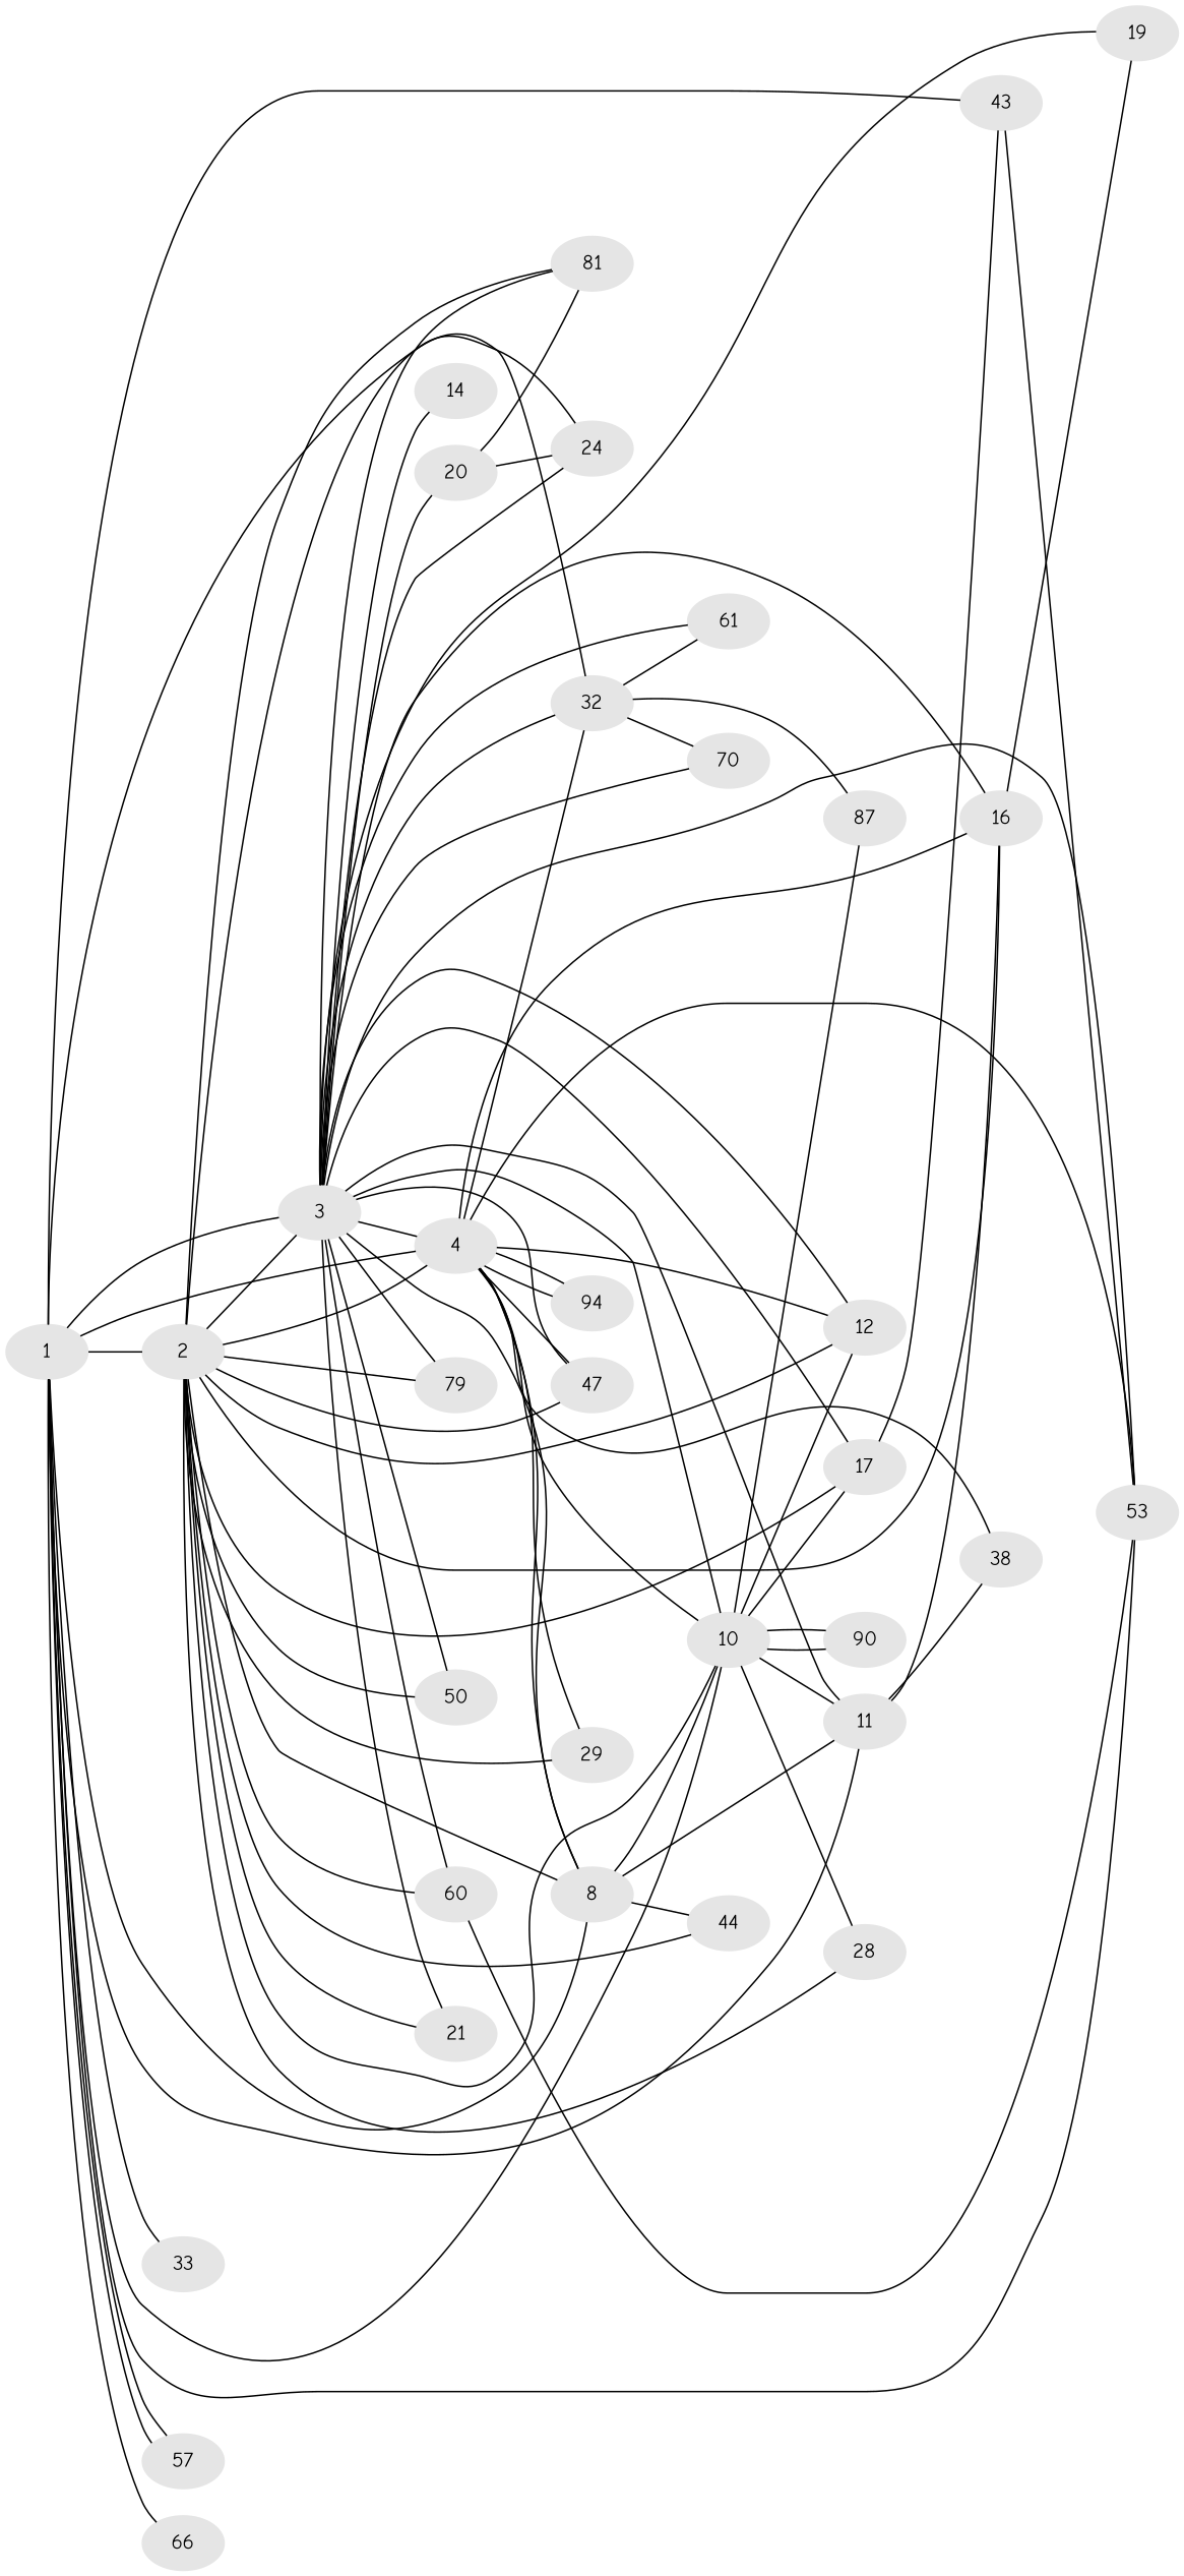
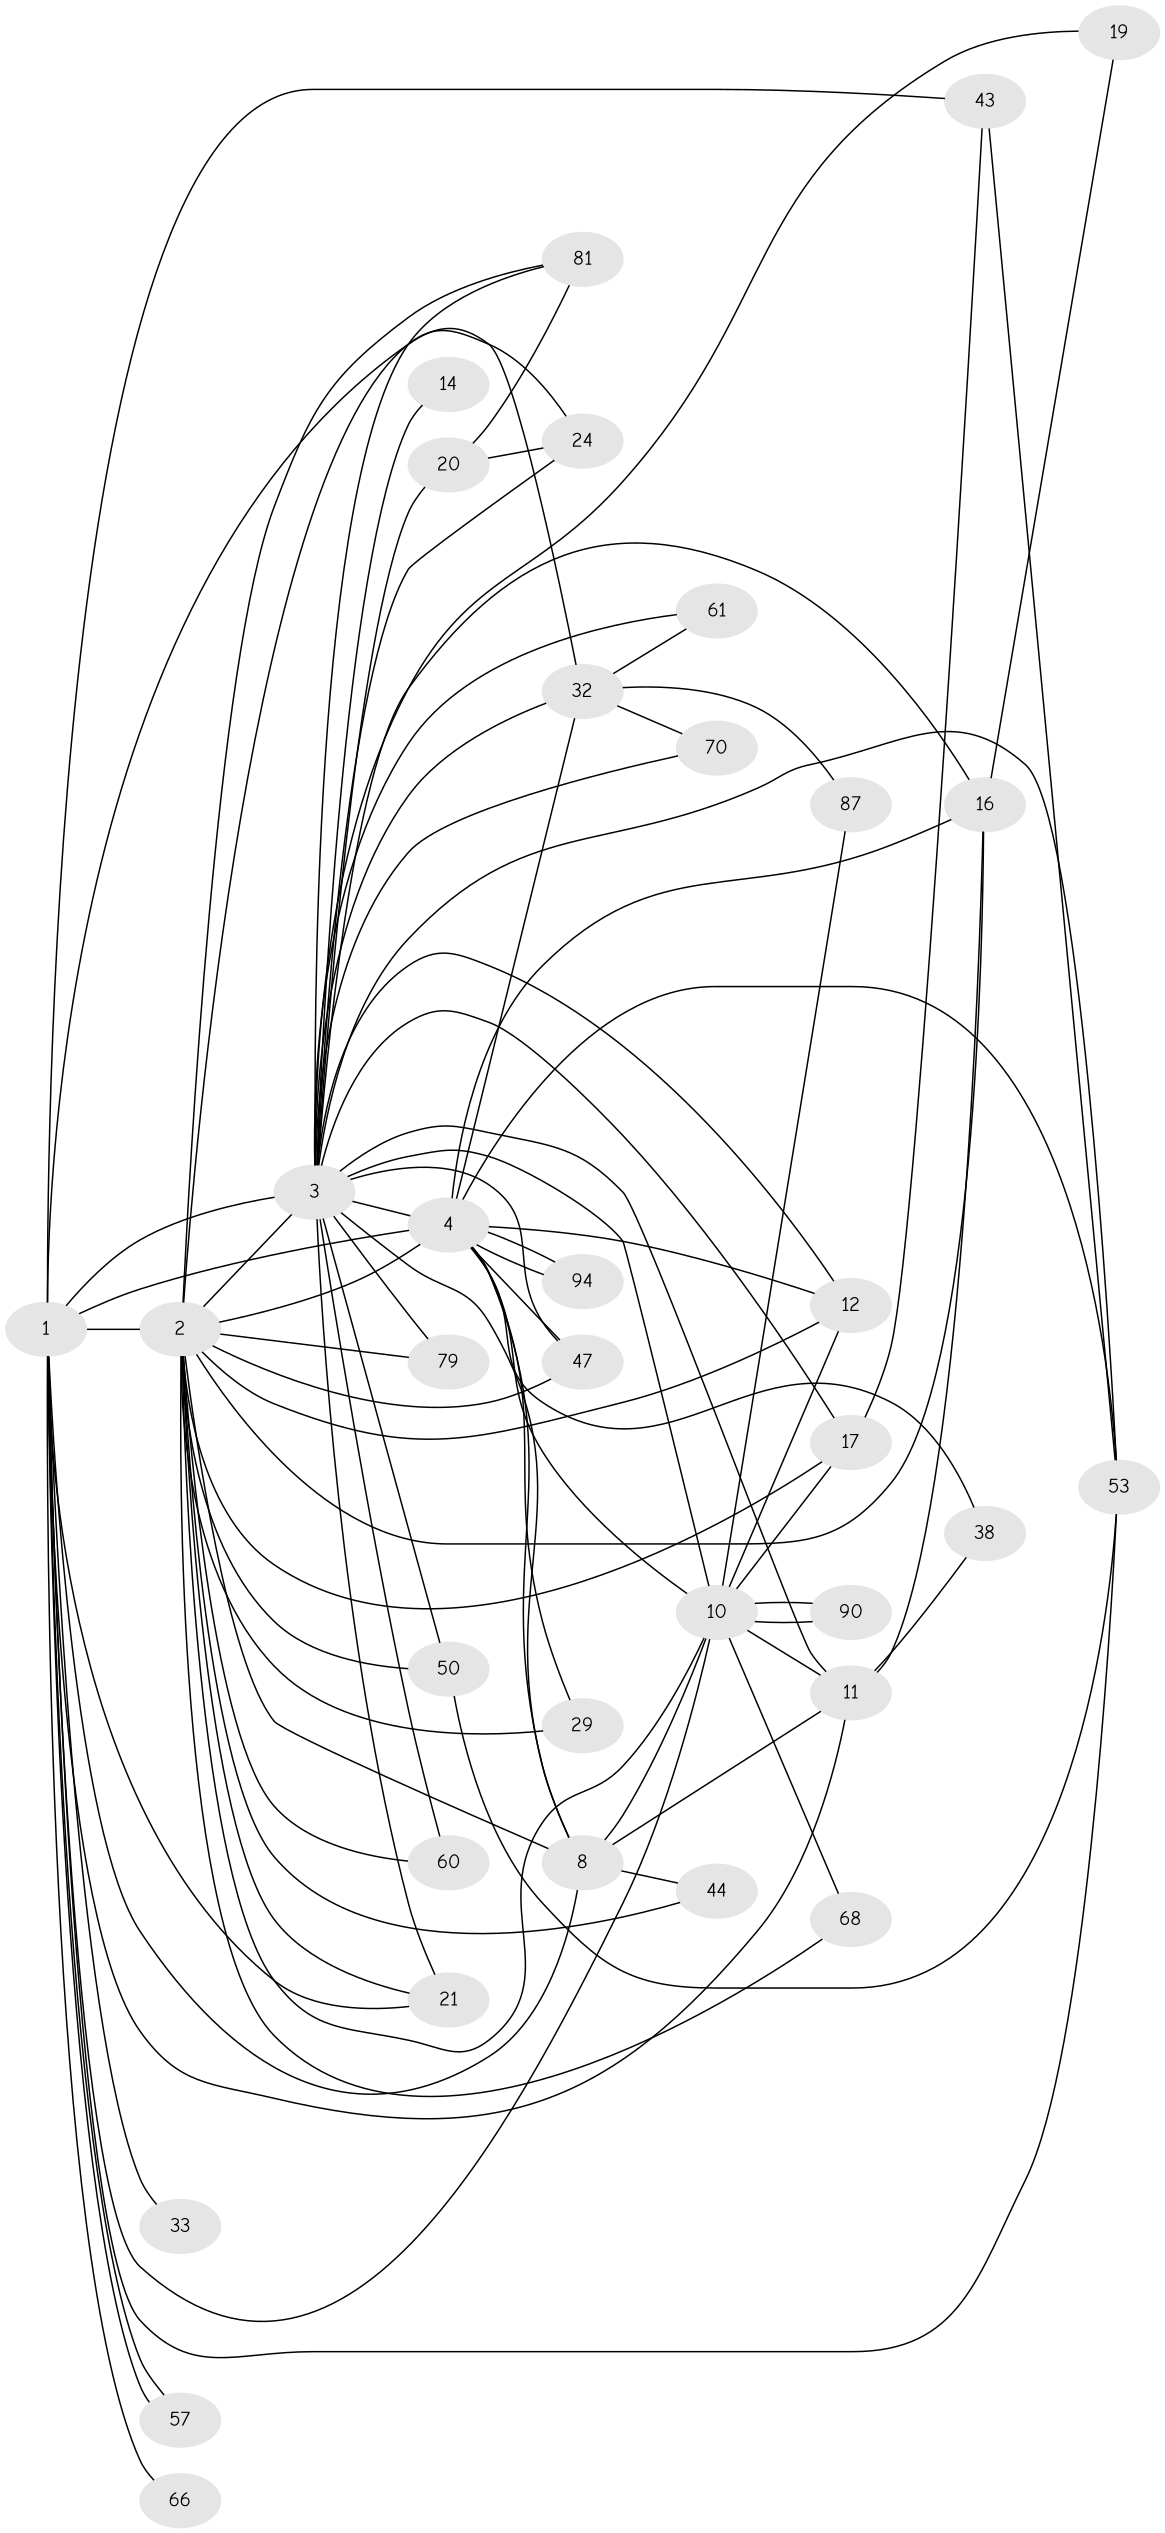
  graph {
    fontname="Comic Neue"
    rankdir=LR
    node [color=gray90 fontname="Comic Neue" style=filled]
    edge [fontname="Comic Neue"]
    1 [super="+9"]
    2 [super="+91+40+15+111+108+45+76+54+37+7"]
    3 [super="+80+71+58+75+13+69+24+6+82+5+51"]
    4 [super="+23+89+112"]
    8 [super="+77+35+114+102+26+52+30+99"]
    10 [super="+56+78+34+115+120"]
    11 [super="+62"]
    21 [super="+104"]
    32 [super="+117+55+41"]
    33
    43 [super="+106+48"]
    53 [super="+119+73"]
    57
    66
    12
    16 [super="+88+18"]
    17
    n18 [label=24 super="+46"]
    29
    44
    47
    50 [super="+67"]
    60
-   68 [super="+97" label=28]
+   68 [super="+97"]
    79
    81 [super="+113"]
    14
    19
    20
    61
    70
    38
    94
    87
    90
    1 -- 2 [weight=7]
    1 -- 3 [weight=11]
    1 -- 4 [weight=3]
    1 -- 8 [weight=4]
    1 -- 10 [weight=3]
    1 -- 11
+   1 -- 21
    1 -- 32 [weight=2]
    1 -- 33 [weight=2]
    1 -- 43 [weight=3]
    1 -- 53
    1 -- 57
    1 -- 57
    1 -- 66 [weight=2]
    2 -- 3 [weight=19]
    2 -- 4 [weight=3]
    2 -- 8 [weight=3]
    2 -- 10 [weight=3]
    2 -- 21
    2 -- 12 [weight=3]
    2 -- 16
    2 -- 17
    2 -- n18
    2 -- 29
    2 -- 44
    2 -- 47
    2 -- 50 [weight=3]
    2 -- 60
    2 -- 68 [weight=2]
    2 -- 79
    2 -- 81
    3 -- 4 [weight=8]
    3 -- 8 [weight=6]
    3 -- 10 [weight=5]
    3 -- 11 [weight=3]
    3 -- 21
    3 -- 32 [weight=3]
    3 -- 53
    3 -- 12
    3 -- 16 [weight=3]
    3 -- 17 [weight=2]
    3 -- n18 [weight=2]
    3 -- 47
    3 -- 50 [weight=2]
    3 -- 60
    3 -- 79
    3 -- 81
    3 -- 14 [weight=3]
    3 -- 19 [weight=2]
    3 -- 20 [weight=2]
    3 -- 61
    3 -- 70
    4 -- 8 [weight=2]
    4 -- 10 [weight=2]
    4 -- 32
    4 -- 53
    4 -- 12
    4 -- 16
    4 -- 29
    4 -- 47
    4 -- 38
    4 -- 94
    4 -- 94
    8 -- 10
    8 -- 11
    8 -- 44
    10 -- 11
    10 -- 12
    10 -- 17
    10 -- 68
    10 -- 87
    10 -- 90
    10 -- 90
    11 -- 16
    11 -- 38
    32 -- 61
    32 -- 70
    32 -- 87
    43 -- 53
    16 -- 19
    17 -- 43
-   60 -- 53
+   50 -- 53
    20 -- n18
    20 -- 81
  }
